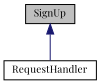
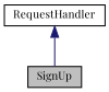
  digraph {
    fontname="Playfair Display"
    node [color=black fontname="Playfair Display" fontsize=10 shape=record style=filled]
    n1 [fillcolor=grey75 fontcolor=black height=0.2 label=SignUp width=0.4]
    n2 [fillcolor=white height=0.2 label=RequestHandler width=0.4]
-   n1 -> n2 [color=midnightblue dir=back fontname="Playfair Display" fontsize=10 labelfontname=Helvetica labelfontsize=10 style=solid]
+   n2 -> n1 [color=midnightblue dir=back fontname="Playfair Display" fontsize=10 labelfontname=Helvetica labelfontsize=10 style=solid]
  }
